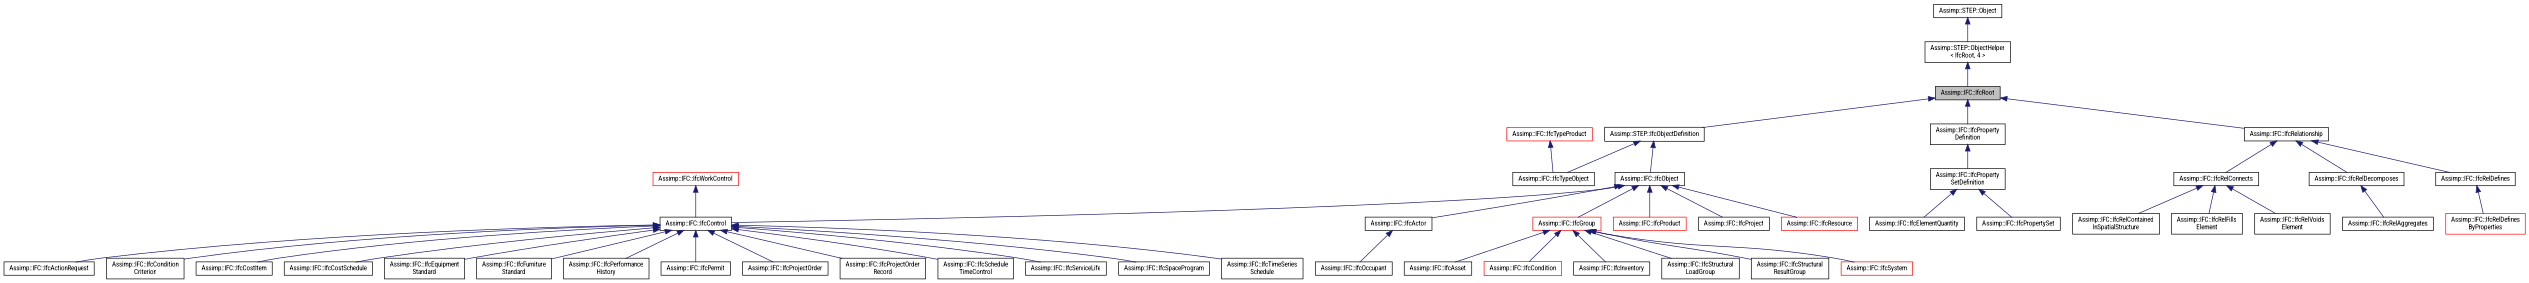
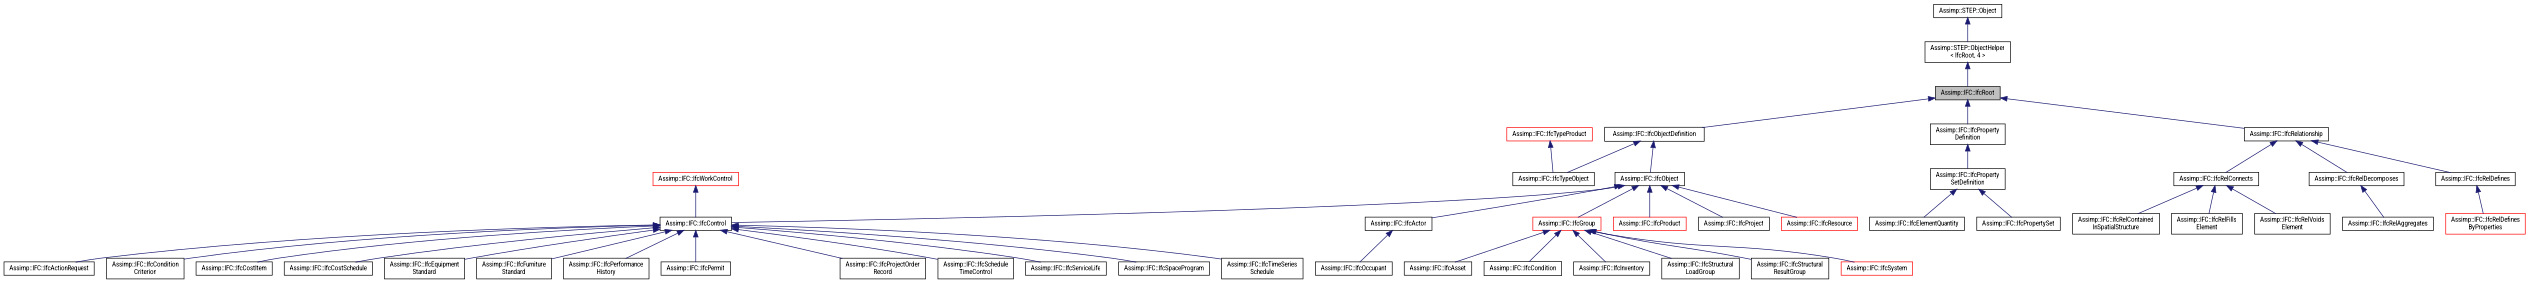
  digraph {
    fontname="Roboto Condensed"
    rankdir=TB
    node [color=black fillcolor=white fontname="Roboto Condensed" fontsize=10 shape=record style=filled]
    edge [color=midnightblue dir=back fontname="Roboto Condensed" fontsize=10 labelfontname=Helvetica labelfontsize=10 style=solid]
    n1 [fillcolor=grey75 fontcolor=black height=0.2 label="Assimp::IFC::IfcRoot" width=0.4]
-   n2 [height=0.2 label="Assimp::STEP::IfcObjectDefinition" width=0.4]
+   n2 [height=0.2 label="Assimp::IFC::IfcObjectDefinition" width=0.4]
    n3 [height=0.2 label="Assimp::IFC::IfcProperty\lDefinition" width=0.4]
    n4 [height=0.2 label="Assimp::IFC::IfcRelationship" width=0.4]
    n5 [height=0.2 label="Assimp::IFC::IfcObject" width=0.4]
    n6 [height=0.2 label="Assimp::IFC::IfcTypeObject" width=0.4]
    n7 [height=0.2 label="Assimp::IFC::IfcProperty\lSetDefinition" width=0.4]
    n8 [height=0.2 label="Assimp::IFC::IfcRelConnects" width=0.4]
    n9 [height=0.2 label="Assimp::IFC::IfcRelDecomposes" width=0.4]
    n10 [height=0.2 label="Assimp::IFC::IfcRelDefines" width=0.4]
    n11 [height=0.2 label="Assimp::STEP::ObjectHelper\l\< IfcRoot, 4 \>" width=0.4]
    n12 [height=0.2 label="Assimp::STEP::Object" width=0.4]
    n13 [height=0.2 label="Assimp::IFC::IfcActor" width=0.4]
    n14 [height=0.2 label="Assimp::IFC::IfcControl" width=0.4]
    n15 [color=red height=0.2 label="Assimp::IFC::IfcGroup" width=0.4]
    n16 [color=red height=0.2 label="Assimp::IFC::IfcProduct" width=0.4]
    n17 [height=0.2 label="Assimp::IFC::IfcProject" width=0.4]
    n18 [color=red height=0.2 label="Assimp::IFC::IfcResource" width=0.4]
    n19 [height=0.2 label="Assimp::IFC::IfcOccupant" width=0.4]
    n20 [height=0.2 label="Assimp::IFC::IfcActionRequest" width=0.4]
    n21 [height=0.2 label="Assimp::IFC::IfcCondition\lCriterion" width=0.4]
    n22 [height=0.2 label="Assimp::IFC::IfcCostItem" width=0.4]
    n23 [height=0.2 label="Assimp::IFC::IfcCostSchedule" width=0.4]
    n24 [height=0.2 label="Assimp::IFC::IfcEquipment\lStandard" width=0.4]
    n25 [height=0.2 label="Assimp::IFC::IfcFurniture\lStandard" width=0.4]
    n26 [height=0.2 label="Assimp::IFC::IfcPerformance\lHistory" width=0.4]
    n27 [height=0.2 label="Assimp::IFC::IfcPermit" width=0.4]
-   n28 [height=0.2 label="Assimp::IFC::IfcProjectOrder" width=0.4]
    n29 [height=0.2 label="Assimp::IFC::IfcProjectOrder\lRecord" width=0.4]
    n30 [height=0.2 label="Assimp::IFC::IfcSchedule\lTimeControl" width=0.4]
    n31 [height=0.2 label="Assimp::IFC::IfcServiceLife" width=0.4]
    n32 [height=0.2 label="Assimp::IFC::IfcSpaceProgram" width=0.4]
    n33 [height=0.2 label="Assimp::IFC::IfcTimeSeries\lSchedule" width=0.4]
    n34 [height=0.2 label="Assimp::IFC::IfcAsset" width=0.4]
-   n35 [color=red height=0.2 label="Assimp::IFC::IfcCondition" width=0.4]
+   n35 [height=0.2 label="Assimp::IFC::IfcCondition" width=0.4]
    n36 [height=0.2 label="Assimp::IFC::IfcInventory" width=0.4]
    n37 [height=0.2 label="Assimp::IFC::IfcStructural\lLoadGroup" width=0.4]
    n38 [height=0.2 label="Assimp::IFC::IfcStructural\lResultGroup" width=0.4]
    n39 [color=red height=0.2 label="Assimp::IFC::IfcSystem" width=0.4]
    n40 [color=red height=0.2 label="Assimp::IFC::IfcWorkControl" width=0.4]
    n41 [color=red height=0.2 label="Assimp::IFC::IfcTypeProduct" width=0.4]
    n42 [height=0.2 label="Assimp::IFC::IfcElementQuantity" width=0.4]
    n43 [height=0.2 label="Assimp::IFC::IfcPropertySet" width=0.4]
    n44 [height=0.2 label="Assimp::IFC::IfcRelContained\lInSpatialStructure" width=0.4]
    n45 [height=0.2 label="Assimp::IFC::IfcRelFills\lElement" width=0.4]
    n46 [height=0.2 label="Assimp::IFC::IfcRelVoids\lElement" width=0.4]
    n47 [height=0.2 label="Assimp::IFC::IfcRelAggregates" width=0.4]
    n48 [color=red height=0.2 label="Assimp::IFC::IfcRelDefines\lByProperties" width=0.4]
    n1 -> n2
    n1 -> n3
    n1 -> n4
    n2 -> n5
    n2 -> n6
    n3 -> n7
    n4 -> n8
    n4 -> n9
    n4 -> n10
    n5 -> n13
    n5 -> n14
    n5 -> n15
    n5 -> n16
    n5 -> n17
    n5 -> n18
    n7 -> n42
    n7 -> n43
    n8 -> n44
    n8 -> n45
    n8 -> n46
    n9 -> n47
    n10 -> n48
    n11 -> n1
    n12 -> n11
    n13 -> n19
    n14 -> n20
    n14 -> n21
    n14 -> n22
    n14 -> n23
    n14 -> n24
    n14 -> n25
    n14 -> n26
    n14 -> n27
-   n14 -> n28
    n14 -> n29
    n14 -> n30
    n14 -> n31
    n14 -> n32
    n14 -> n33
    n15 -> n34
    n15 -> n35
    n15 -> n36
    n15 -> n37
    n15 -> n38
    n15 -> n39
    n40 -> n14
    n41 -> n6
  }
